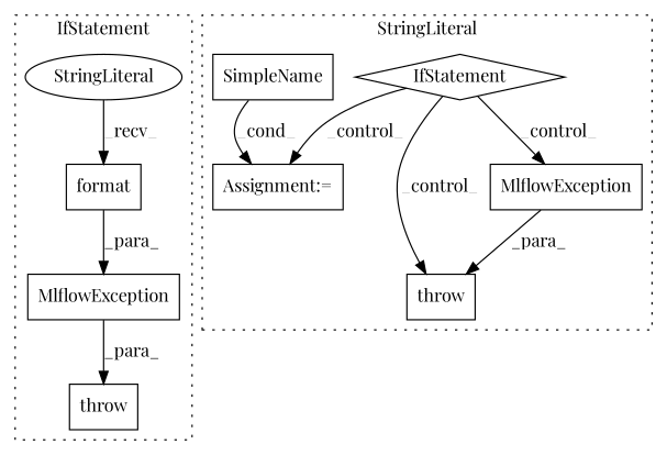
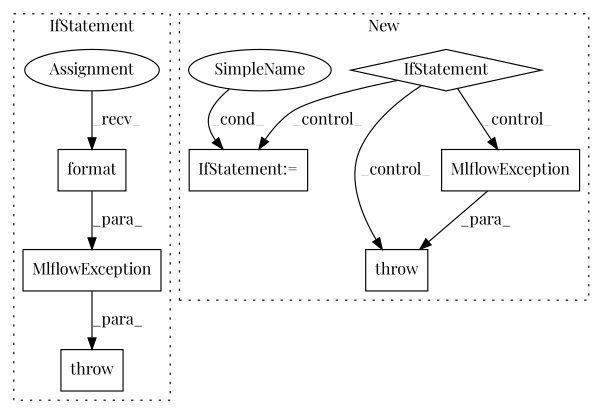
  digraph {
    fontname="Playfair Display"
    node [a=32 fontname="Playfair Display" l="16,1" shape=box]
    edge [fontname="Playfair Display"]
    n1 [l="14,2" label=format s="10183,10223"]
    n2 [label=MlflowException s="10122,10249"]
-   n3 [a=45 l=44 label=StringLiteral s=10138 shape=ellipse]
+   n3 [a=45 l=44 label=Assignment s=10138 shape=ellipse]
    n4 [a=53 l=6 label=throw s=10116]
    n5 [label=MlflowException s="11742,11907"]
    n6 [a=25 l="4,2" label=IfStatement s="11695,11724" shape=diamond]
-   n7 [a=42 label=SimpleName l=""]
+   n7 [a=42 label=SimpleName shape=ellipse l=""]
    n8 [a=53 l=6 label=throw s=11736]
-   n9 [a=7 l=1 label="Assignment:=" s=11943]
+   n9 [a=7 l=1 label="IfStatement:=" s=11943]
    subgraph cluster_1 {
      label=IfStatement
      style=dotted
      n1
      n2
      n3
      n4
    }
    subgraph cluster_2 {
-     label=StringLiteral
+     label=New
      style=dotted
      n5
      n6
      n7
      n8
      n9
    }
    n1 -> n2 [label=_para_]
    n2 -> n4 [label=_para_]
    n3 -> n1 [label=_recv_]
    n5 -> n8 [label=_para_]
    n6 -> n5 [label=_control_]
    n6 -> n8 [label=_control_]
    n6 -> n9 [label=_control_]
    n7 -> n9 [label=_cond_]
  }
